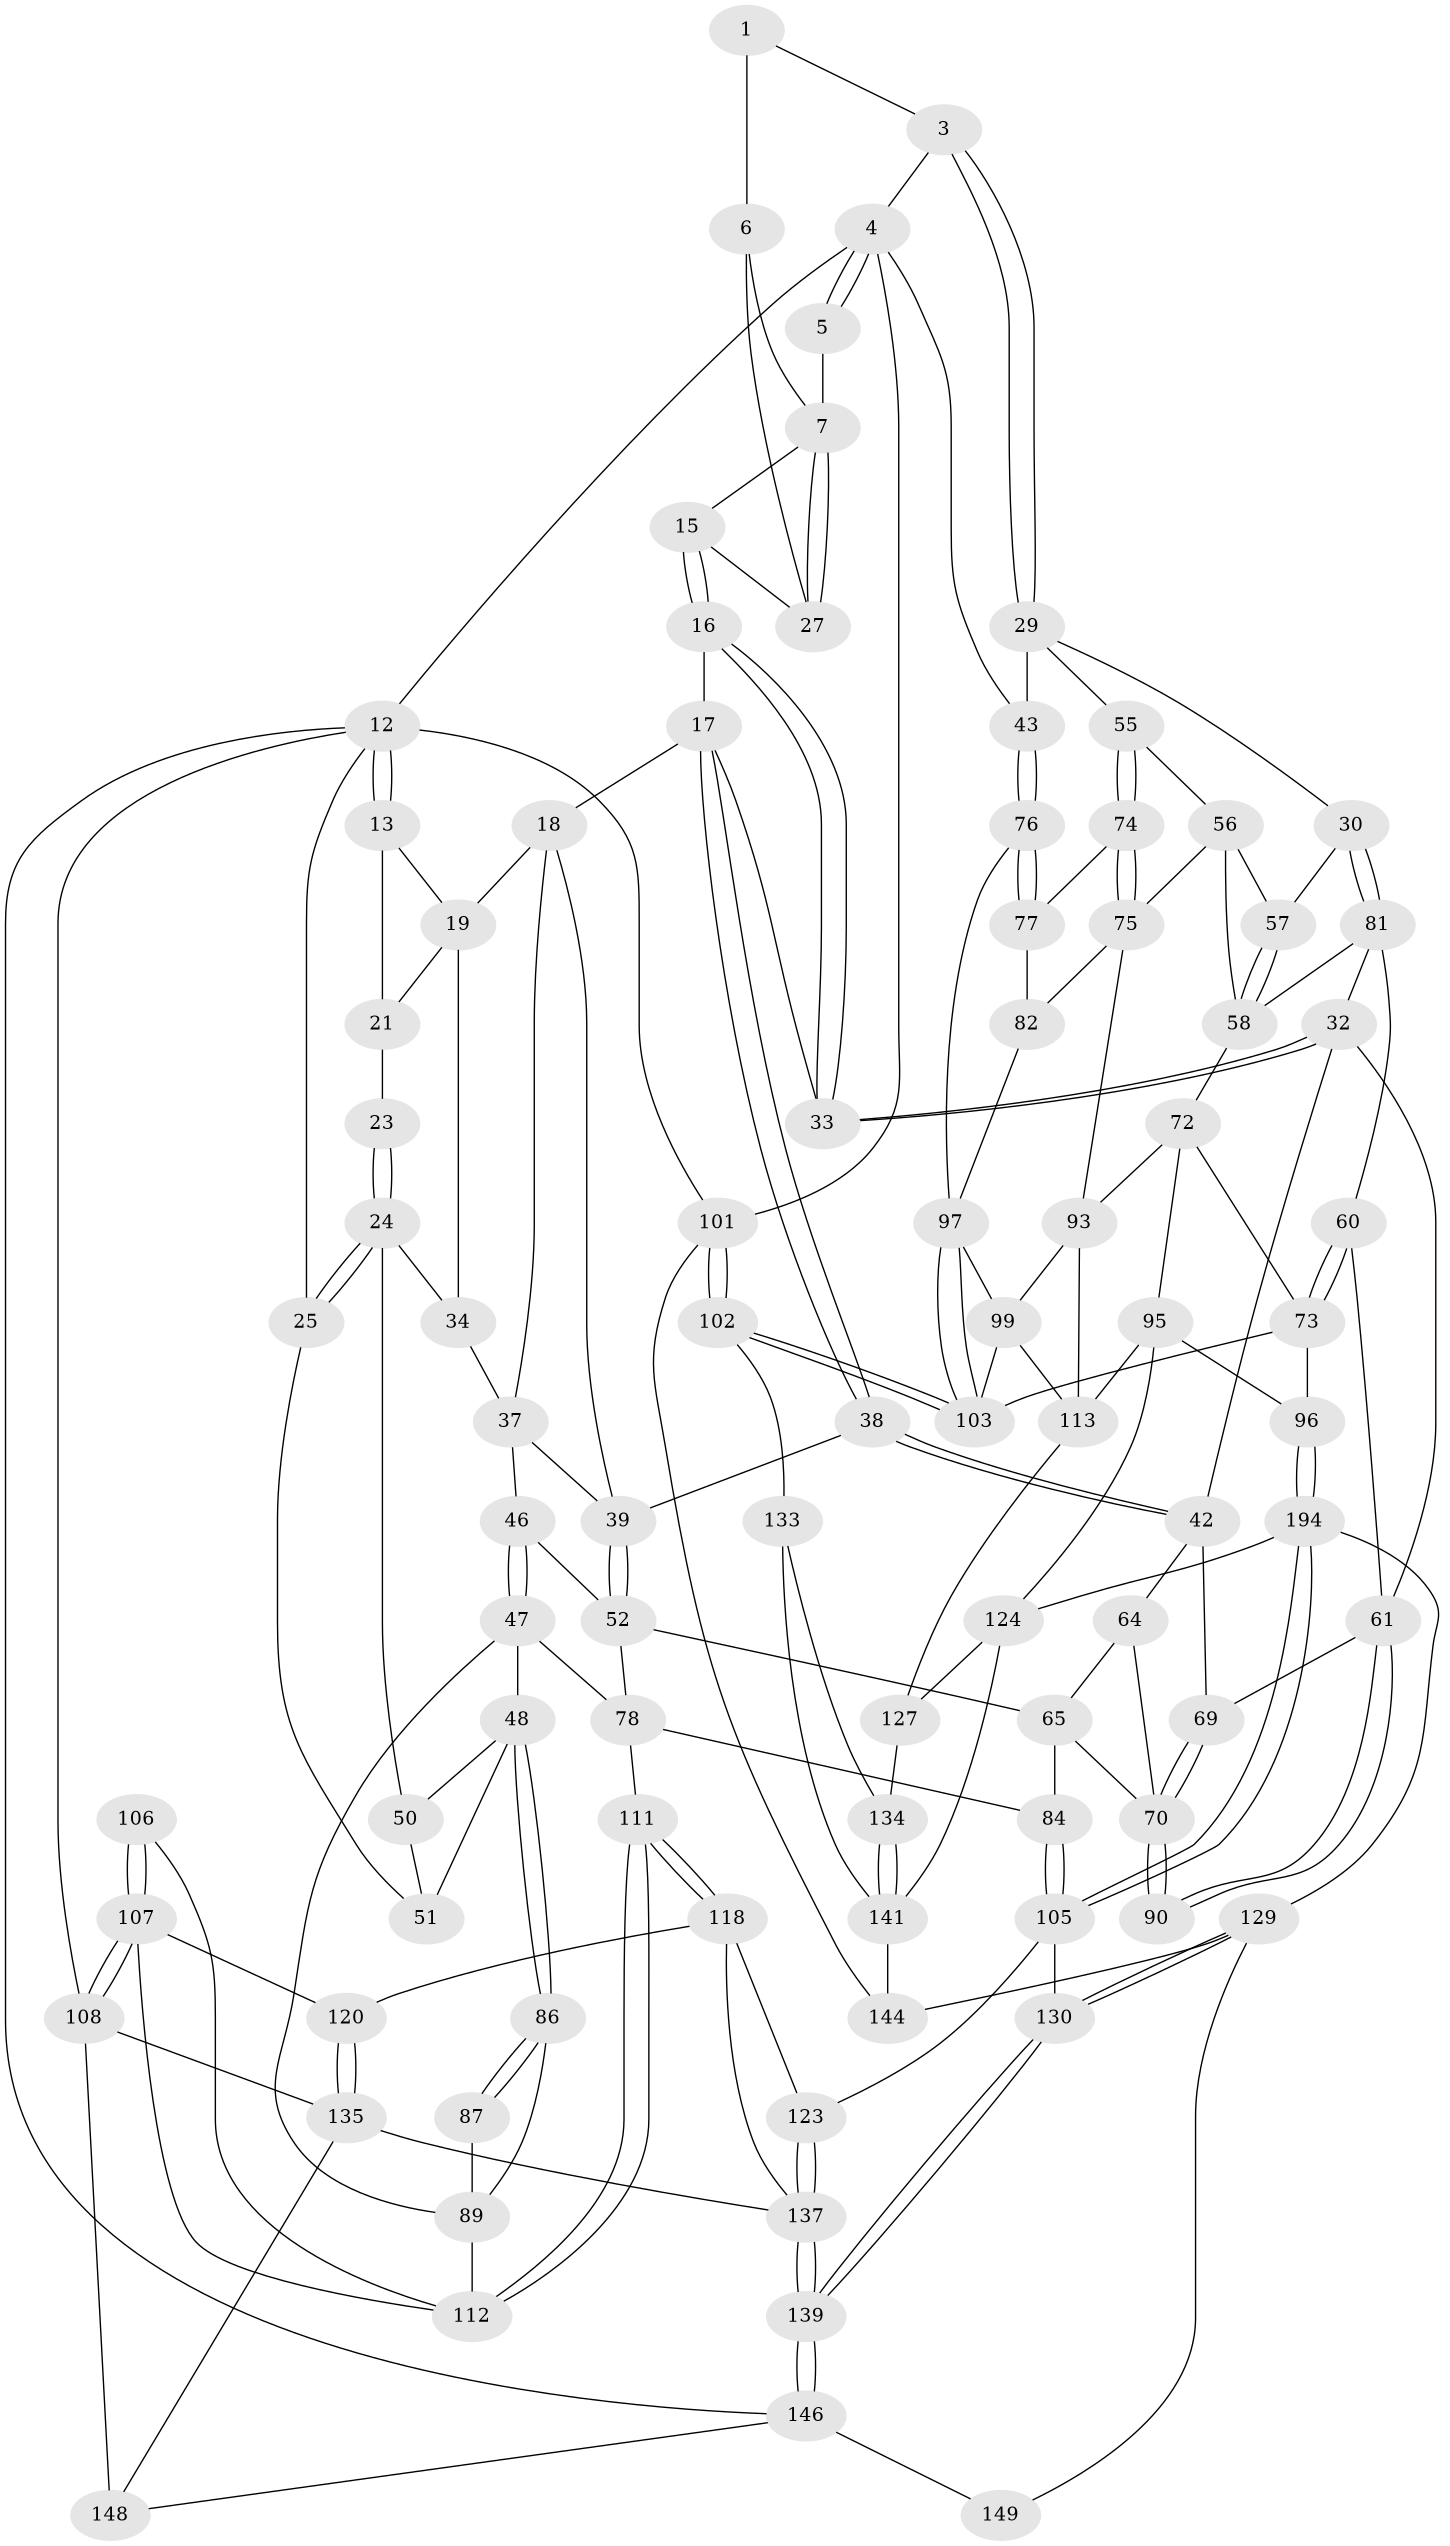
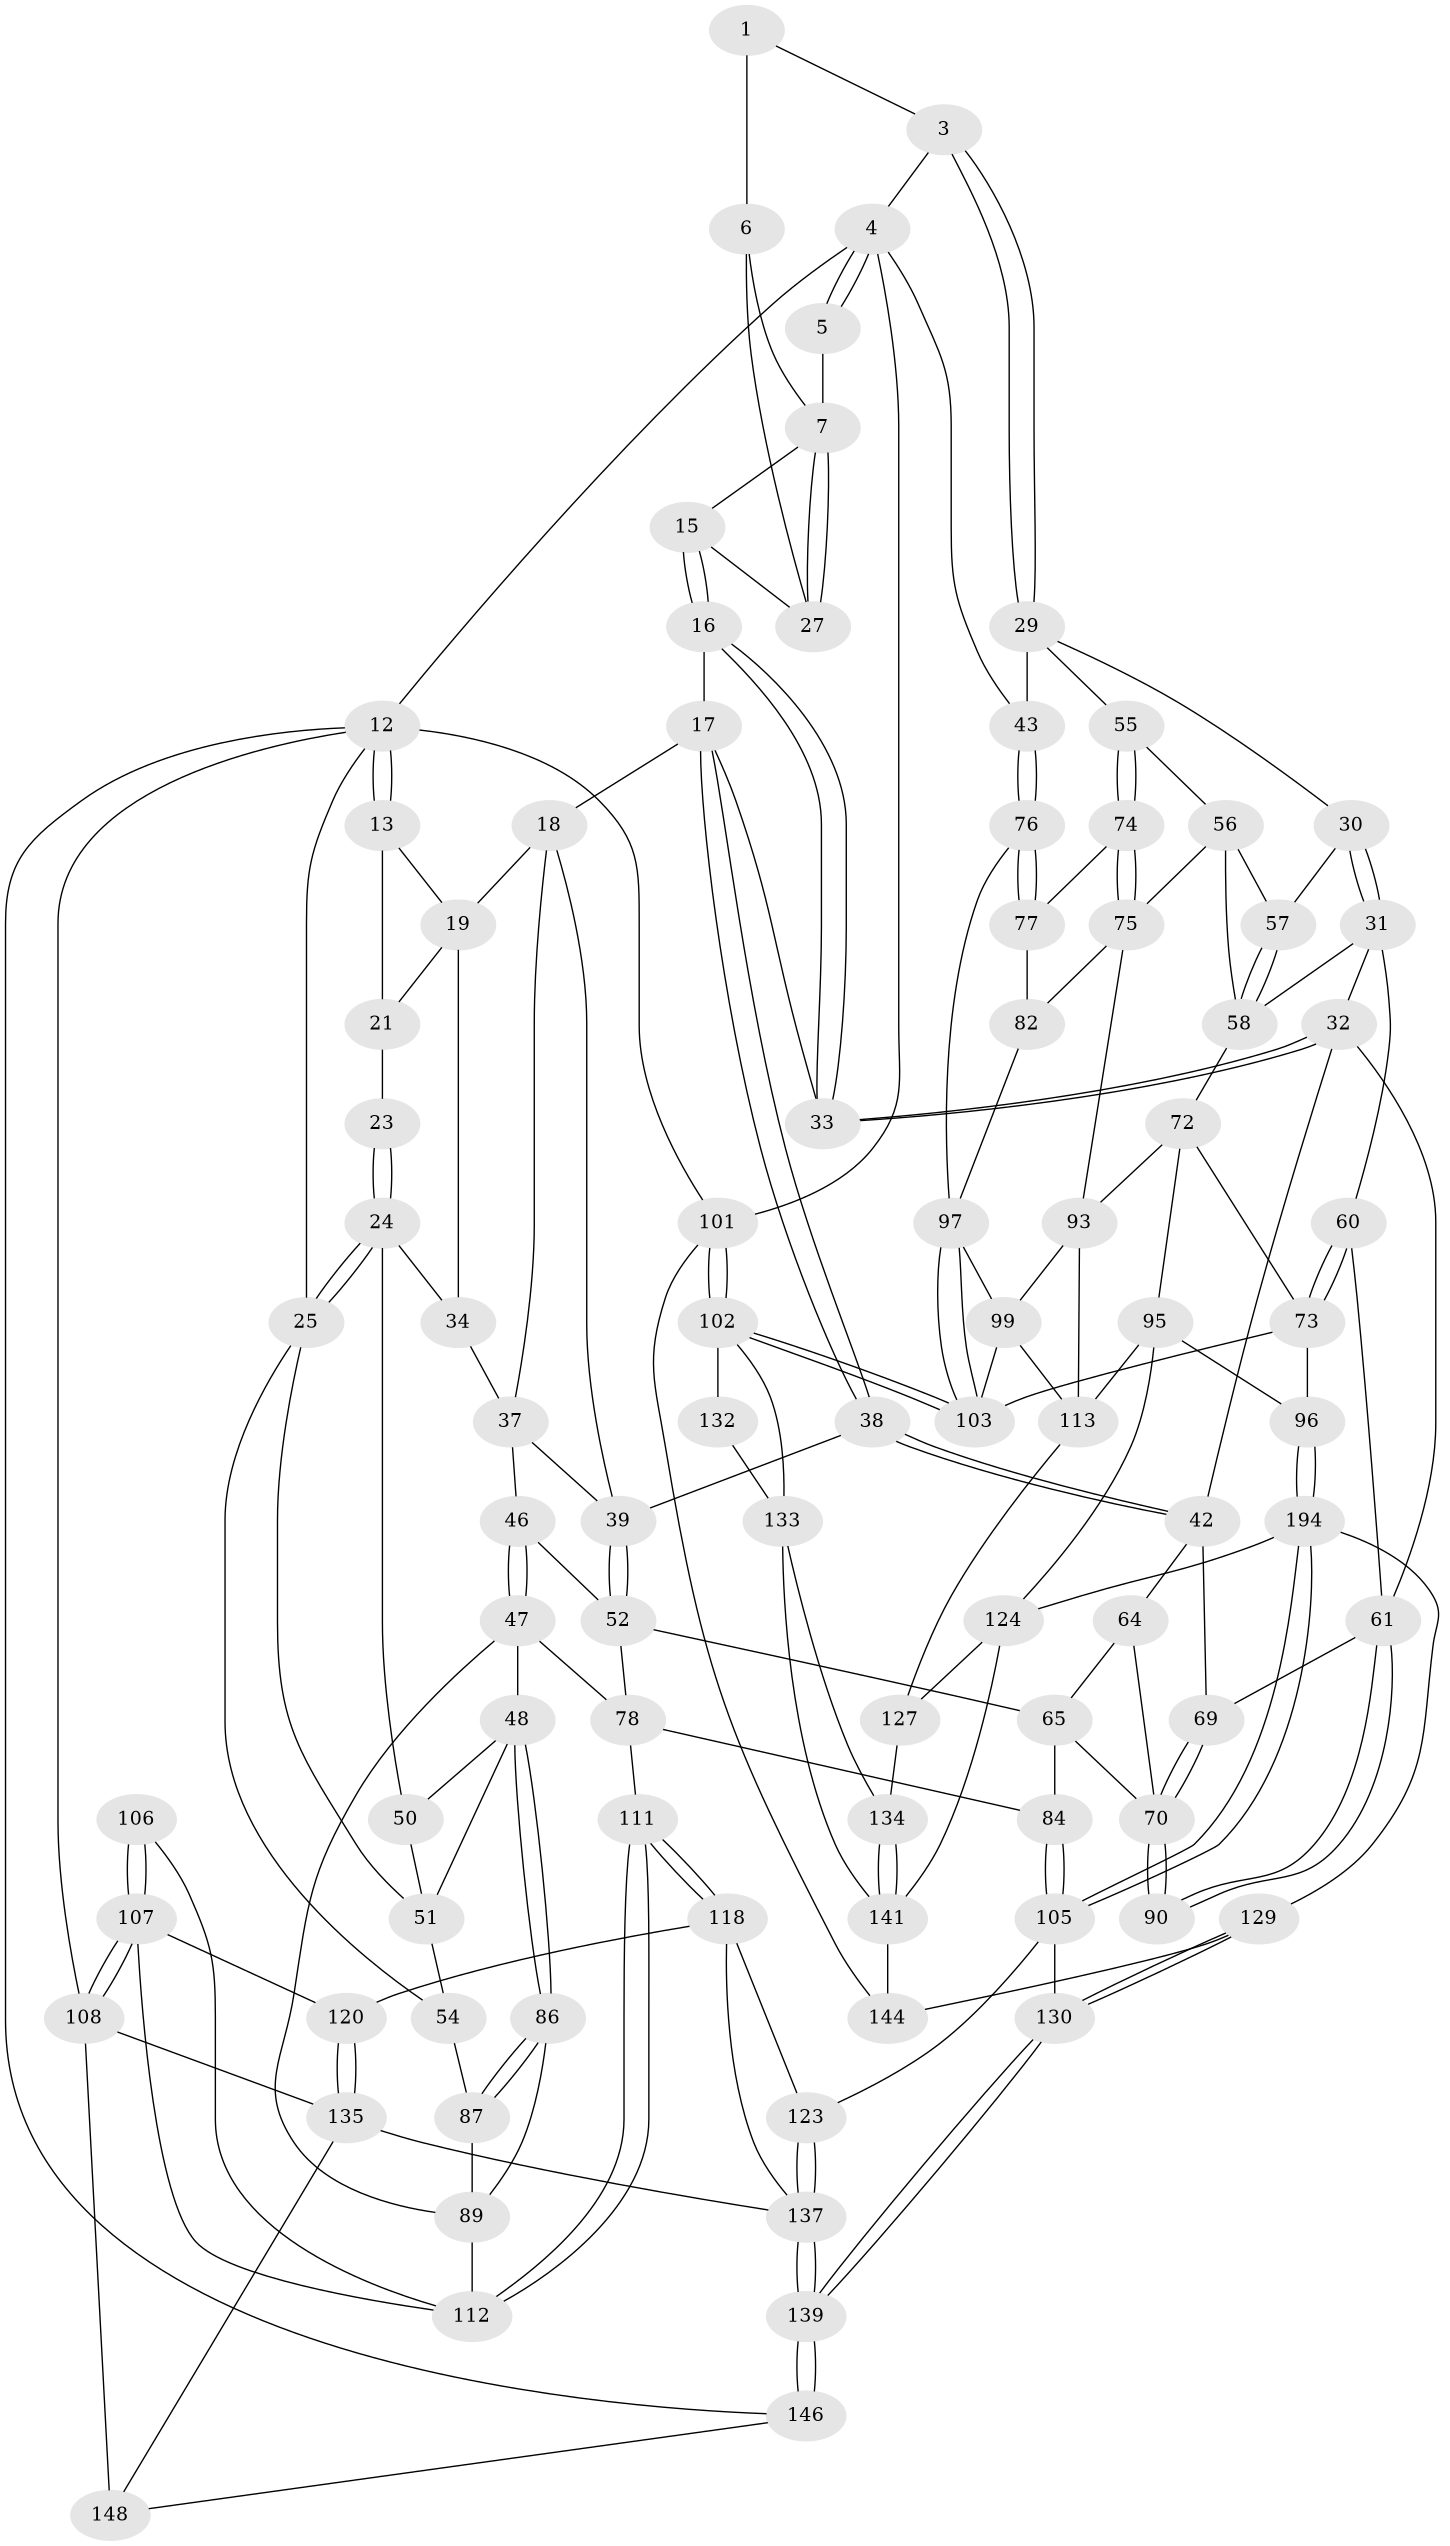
  graph {
    node [color=gray90 style=filled]
    1 [super="+2"]
    3
    6 [super="+10"]
    4 [super="+11"]
    29 [super="+44"]
    7 [super="+8"]
    27 [super="+28"]
    5 [super="+9"]
    12 [super="+109"]
    43
    101
    30
    55
    13 [super="+14"]
    25 [super="+26"]
    108 [super="+136"]
    146 [super="+147"]
    76 [super="+92"]
    102 [super="+131"]
    144 [super="+150"]
    15
    16
    19 [super="+20"]
    21 [super="+22"]
    51 [super="+53"]
+   54
    135 [super="+140"]
    148
-   149
    34
    23
    17
    33
    18 [super="+36"]
    38
    37 [super="+45"]
    39 [super="+40"]
    42 [super="+63"]
    46
    52 [super="+66"]
    24 [super="+35"]
    50
    87 [super="+88"]
-   31 [super="+59" label=81]
+   31 [super="+59"]
    57
    56 [super="+67"]
    74
    32 [super="+41"]
    58 [super="+68"]
    60
    61 [super="+62"]
    72 [super="+94"]
    73 [super="+91"]
    64
    69
    90
    47 [super="+79"]
    78 [super="+85"]
    65 [super="+80"]
    70 [super="+71"]
    77 [super="+81"]
    97 [super="+98"]
    48 [super="+49"]
    89 [super="+110"]
    86
    84
    111
    112 [super="+115"]
    75 [super="+83"]
    93 [super="+100"]
    82
    95 [super="+114"]
    96
    103
    105 [super="+122"]
    99 [super="+116"]
    113 [super="+117"]
    124 [super="+125"]
    n79 [label=194 super="+126"]
    118 [super="+119"]
    123
    130
    106
    107 [super="+121"]
    127 [super="+128"]
    141 [super="+142"]
    129 [super="+145"]
+   132
    133 [super="+143"]
    134
    137 [super="+138"]
    139
    120
    1 -- 3
    1 -- 6 [weight=2]
    3 -- 4
    3 -- 29
    3 -- 29
    6 -- 7
    6 -- 27
    4 -- 5
    4 -- 5
    4 -- 12
    4 -- 43
    4 -- 101
    29 -- 43
    29 -- 30
    29 -- 55
    7 -- 27
    7 -- 27
    7 -- 15
    5 -- 7
    12 -- 101
    12 -- 13
    12 -- 13
    12 -- 25
    12 -- 108
    12 -- 146
    43 -- 76
    43 -- 76
    101 -- 102
    101 -- 102
    101 -- 144
    30 -- 31
    30 -- 31
    30 -- 57
    55 -- 56
    55 -- 74
    55 -- 74
    13 -- 19
    13 -- 21
    25 -- 51
+   25 -- 54
    108 -- 135
    108 -- 148
    146 -- 148
-   146 -- 149
    76 -- 77 [weight=2]
    76 -- 77
    76 -- 97
    102 -- 103
    102 -- 103
+   102 -- 132
    102 -- 133
    15 -- 27
    15 -- 16
    15 -- 16
    16 -- 17
    16 -- 33
    16 -- 33
    19 -- 21
    19 -- 34
    21 -- 23 [weight=2]
+   51 -- 54
+   54 -- 87
    135 -- 148
    135 -- 137
    34 -- 37
    23 -- 24
    23 -- 24
    17 -- 33
    17 -- 18
    17 -- 38
    17 -- 38
    18 -- 19
    18 -- 37
    18 -- 39
    38 -- 39
    38 -- 42
    38 -- 42
    37 -- 39
    37 -- 46
    39 -- 52
    39 -- 52
    42 -- 64
    42 -- 69
    46 -- 52
    46 -- 47
    46 -- 47
    52 -- 78
    52 -- 65
    24 -- 25
    24 -- 25
    24 -- 34
    24 -- 50
    50 -- 51
    87 -- 89
    31 -- 32
    31 -- 58
    31 -- 60
    57 -- 58
    57 -- 58
    56 -- 57
    56 -- 58
    56 -- 75
    74 -- 77
    74 -- 75
    74 -- 75
    32 -- 33
    32 -- 33
    32 -- 42
    32 -- 61
    58 -- 72
    60 -- 61
    60 -- 73
    60 -- 73
    61 -- 69
    61 -- 90
    61 -- 90
    72 -- 73
    72 -- 93
    72 -- 95
    73 -- 96
    73 -- 103
    64 -- 65
    64 -- 70
    69 -- 70
    69 -- 70
    47 -- 78
    47 -- 48
    47 -- 89
    78 -- 84
    78 -- 111
    65 -- 70
    65 -- 84
    70 -- 90
    70 -- 90
    77 -- 82
    97 -- 103
    97 -- 103
    97 -- 99
    48 -- 51
    48 -- 50
    48 -- 86
    48 -- 86
    89 -- 112
    86 -- 87
    86 -- 87
    86 -- 89
    84 -- 105
    84 -- 105
    111 -- 112
    111 -- 112
    111 -- 118
    111 -- 118
    75 -- 93
    75 -- 82
    93 -- 99
    93 -- 113
    82 -- 97
    95 -- 96
    95 -- 113
    95 -- 124
    96 -- n79
    96 -- n79
    105 -- 123
    105 -- 130
    99 -- 103
    99 -- 113
    113 -- 127
    124 -- 127
    124 -- 141
    n79 -- 105
    n79 -- 105
    n79 -- 124
    n79 -- 129
    118 -- 123
    118 -- 137
    118 -- 120
    123 -- 137
    123 -- 137
    130 -- 139
    130 -- 139
    106 -- 112
    106 -- 107
    106 -- 107
    107 -- 108
    107 -- 108
    107 -- 112
    107 -- 120
    127 -- 134
    141 -- 144
    129 -- 144
-   129 -- 149
    129 -- 130
    129 -- 130
+   132 -- 133
    133 -- 141
    133 -- 134
    134 -- 141
    134 -- 141
    137 -- 139
    137 -- 139
    139 -- 146
    139 -- 146
    120 -- 135
    120 -- 135
  }
